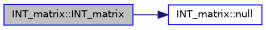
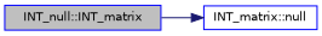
  digraph {
    rankdir=LR
    node [color=blue fontname=Helvetica fontsize=10 shape=record style=filled]
-   n1 [fillcolor=grey75 fontcolor=black height=0.2 label="INT_matrix::INT_matrix" width=0.4]
+   n1 [fillcolor=grey75 fontcolor=black height=0.2 label="INT_null::INT_matrix" width=0.4]
    n2 [fillcolor=white height=0.2 label="INT_matrix::null" width=0.4]
    n1 -> n2 [color=midnightblue fontname=Helvetica fontsize=10 labelfontname=Helvetica labelfontsize=10 style=solid]
  }
